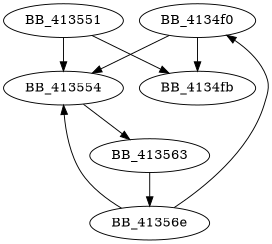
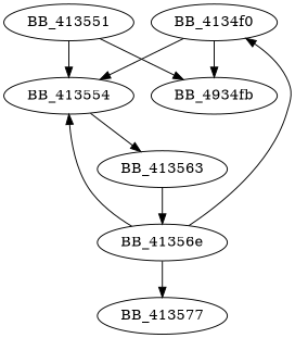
  digraph {
    BB_4134f0
-   BB_4134fb
+   BB_4134fb [label=BB_4934fb]
    BB_413554
    n4 [label=BB_413563]
    BB_413551
    BB_41356e
+   BB_413577
    BB_4134f0 -> BB_4134fb
    BB_4134f0 -> BB_413554
    BB_413554 -> n4
    n4 -> BB_41356e
    BB_413551 -> BB_4134fb
    BB_413551 -> BB_413554
    BB_41356e -> BB_4134f0
    BB_41356e -> BB_413554
+   BB_41356e -> BB_413577
  }
